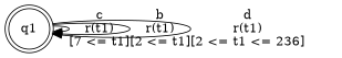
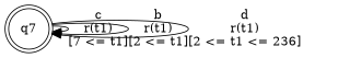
  digraph {
-   n1 [label=q1 shape=doublecircle]
+   n1 [label=q7 shape=doublecircle]
    n1 -> n1 [label="c\nr(t1)\n[7 <= t1]"]
    n1 -> n1 [label="b\nr(t1)\n[2 <= t1]"]
    n1 -> n1 [label="d\nr(t1)\n[2 <= t1 <= 236]"]
  }
